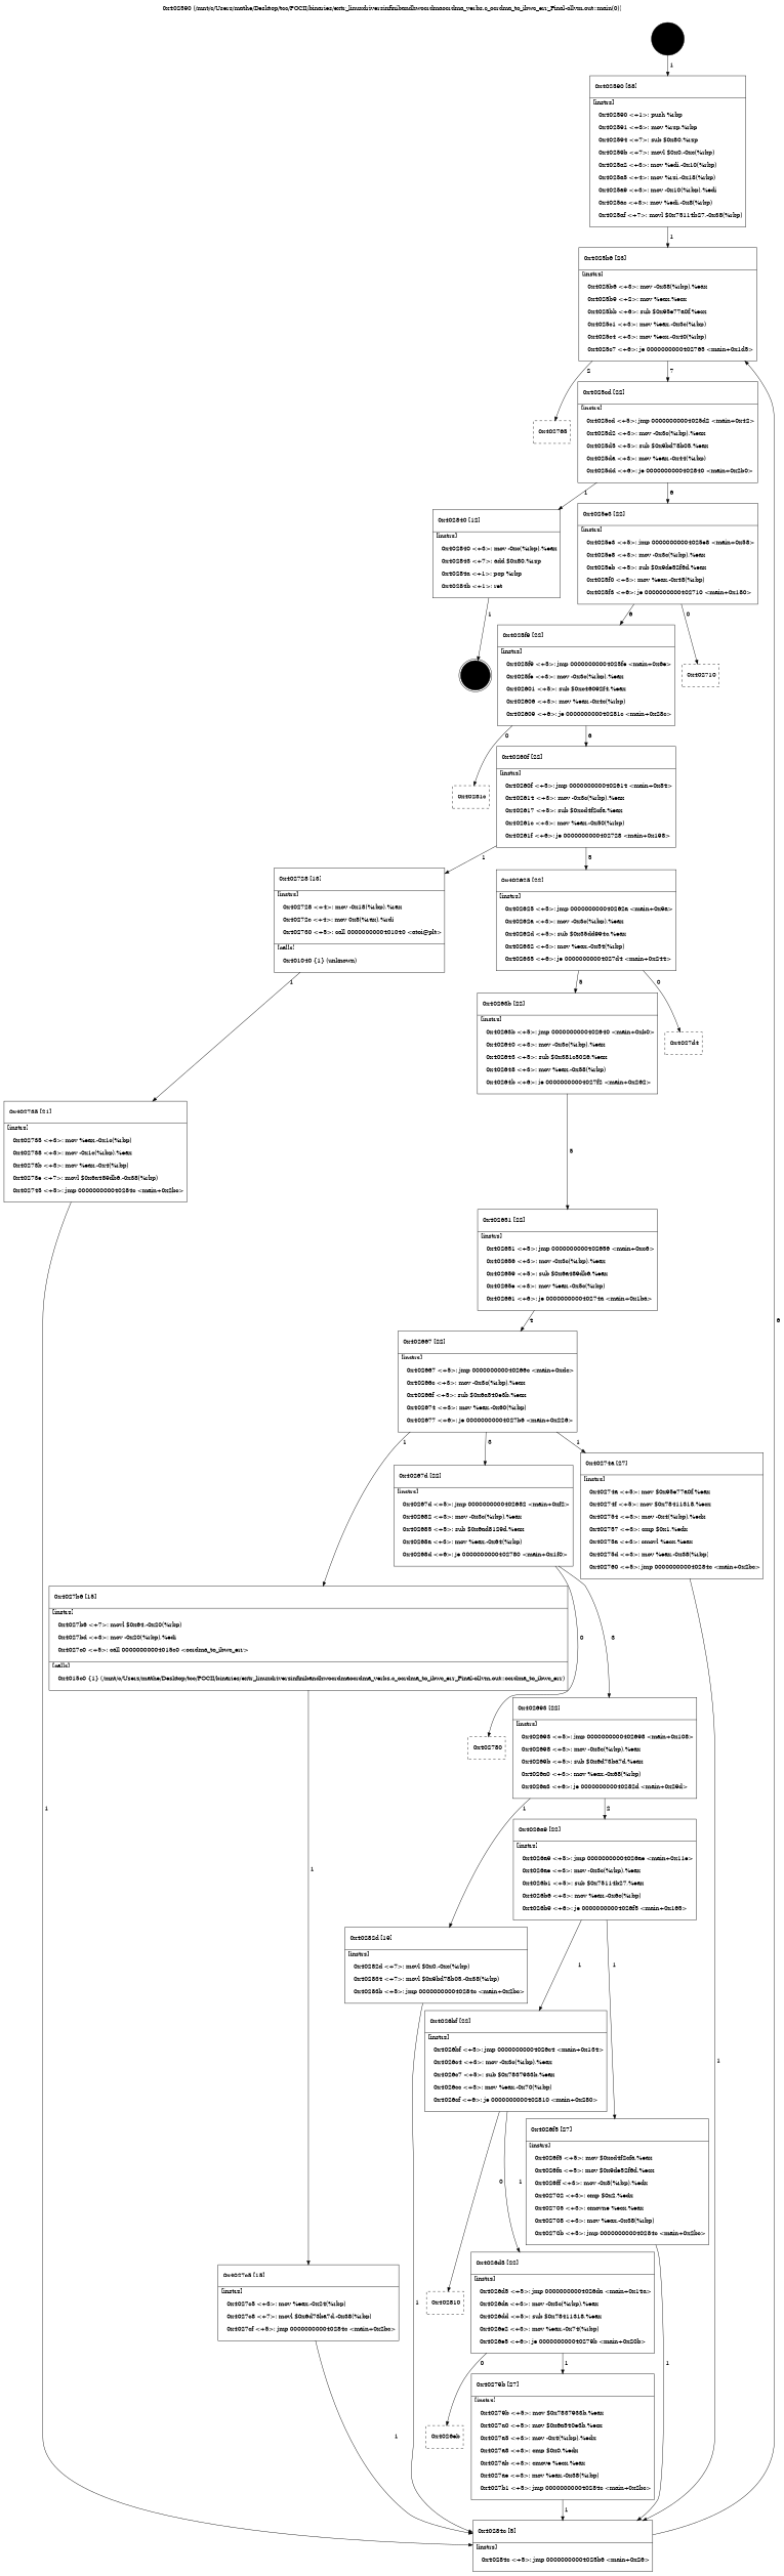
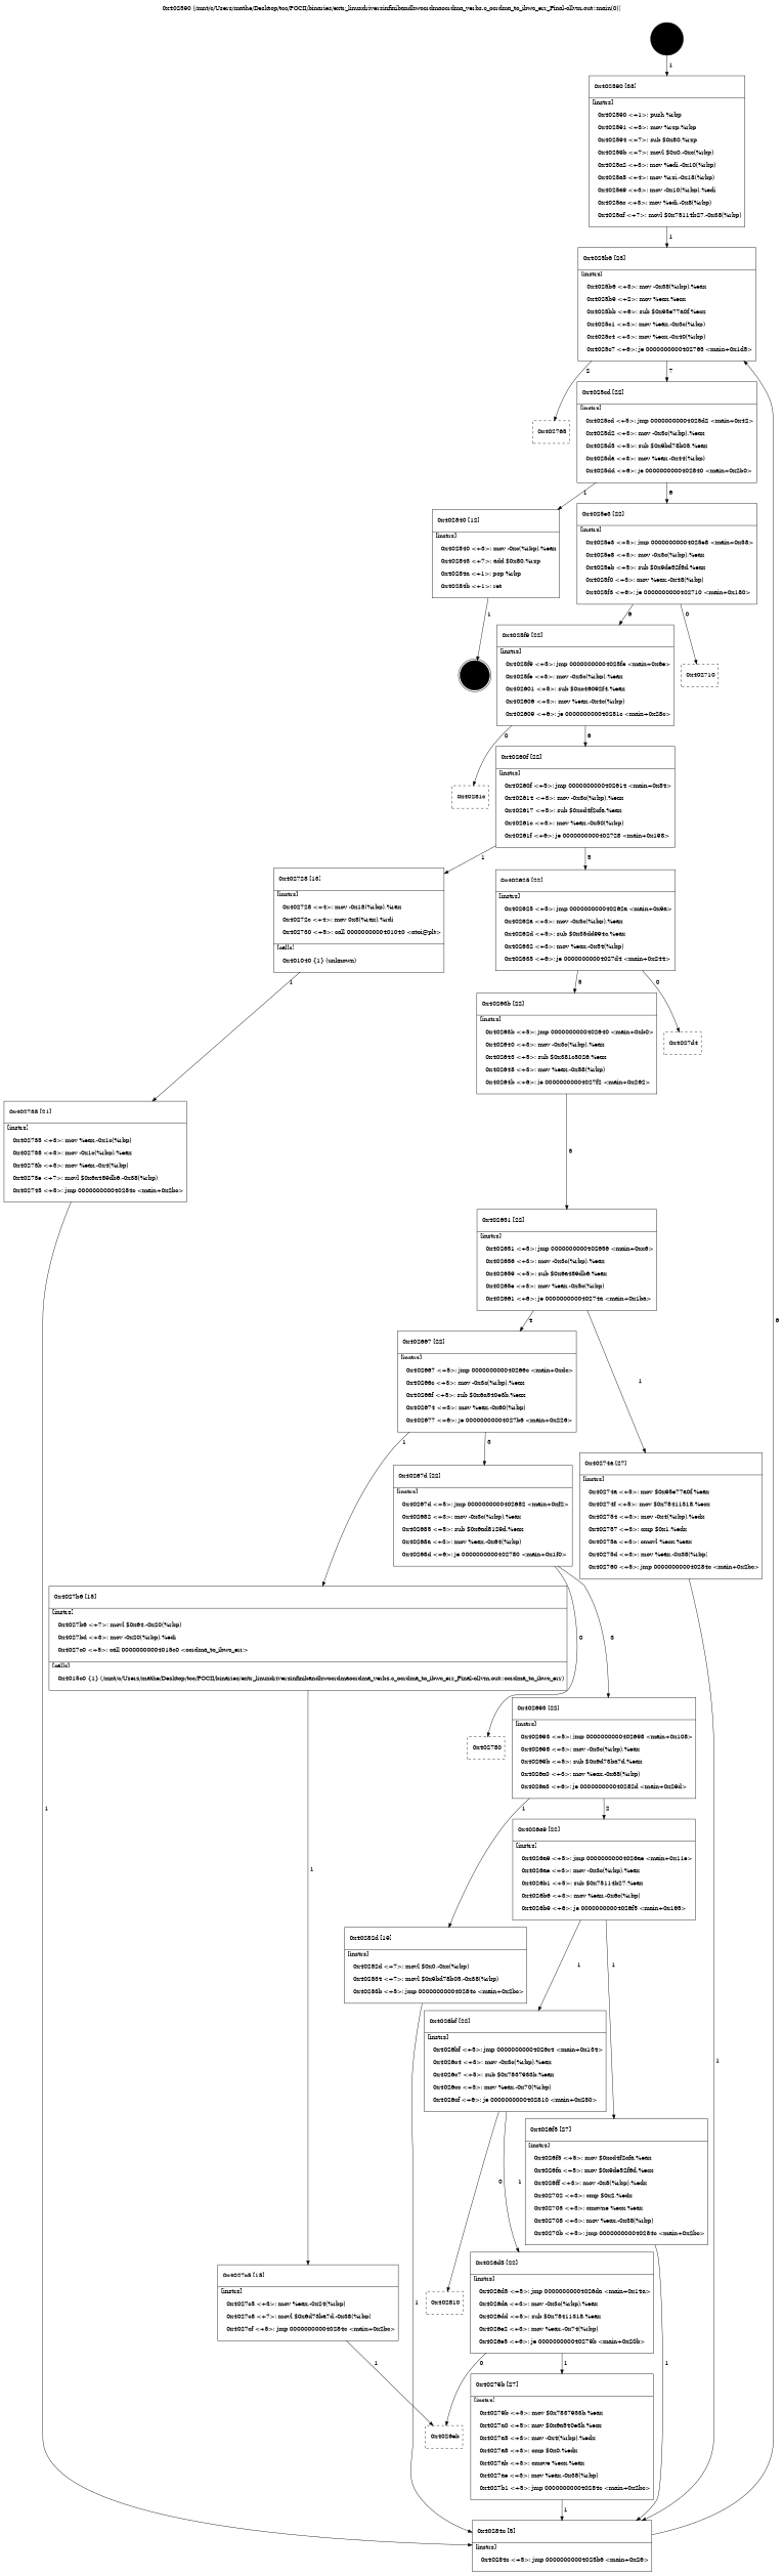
  digraph {
    label="0x402590 (/mnt/c/Users/mathe/Desktop/tcc/POCII/binaries/extr_linuxdriversinfinibandhwocrdmaocrdma_verbs.c_ocrdma_to_ibwc_err_Final-ollvm.out::main(0))"
    labelloc=t
    node [shape=record]
    Entry [fillcolor=black height=0.3 shape=circle style=filled width=0.3]
    n2 [label="{\n     0x402590 [38]\l\n     | [instrs]\l\n     &nbsp;&nbsp;0x402590 \<+1\>: push %rbp\l\n     &nbsp;&nbsp;0x402591 \<+3\>: mov %rsp,%rbp\l\n     &nbsp;&nbsp;0x402594 \<+7\>: sub $0x80,%rsp\l\n     &nbsp;&nbsp;0x40259b \<+7\>: movl $0x0,-0xc(%rbp)\l\n     &nbsp;&nbsp;0x4025a2 \<+3\>: mov %edi,-0x10(%rbp)\l\n     &nbsp;&nbsp;0x4025a5 \<+4\>: mov %rsi,-0x18(%rbp)\l\n     &nbsp;&nbsp;0x4025a9 \<+3\>: mov -0x10(%rbp),%edi\l\n     &nbsp;&nbsp;0x4025ac \<+3\>: mov %edi,-0x8(%rbp)\l\n     &nbsp;&nbsp;0x4025af \<+7\>: movl $0x75114b27,-0x38(%rbp)\l\n  }"]
    n3 [label="{\n     0x4025b6 [23]\l\n     | [instrs]\l\n     &nbsp;&nbsp;0x4025b6 \<+3\>: mov -0x38(%rbp),%eax\l\n     &nbsp;&nbsp;0x4025b9 \<+2\>: mov %eax,%ecx\l\n     &nbsp;&nbsp;0x4025bb \<+6\>: sub $0x95e77a0f,%ecx\l\n     &nbsp;&nbsp;0x4025c1 \<+3\>: mov %eax,-0x3c(%rbp)\l\n     &nbsp;&nbsp;0x4025c4 \<+3\>: mov %ecx,-0x40(%rbp)\l\n     &nbsp;&nbsp;0x4025c7 \<+6\>: je 0000000000402765 \<main+0x1d5\>\l\n  }"]
    n4 [label="{\n     0x402765\l\n  }" style=dashed]
    n5 [label="{\n     0x4025cd [22]\l\n     | [instrs]\l\n     &nbsp;&nbsp;0x4025cd \<+5\>: jmp 00000000004025d2 \<main+0x42\>\l\n     &nbsp;&nbsp;0x4025d2 \<+3\>: mov -0x3c(%rbp),%eax\l\n     &nbsp;&nbsp;0x4025d5 \<+5\>: sub $0x9bd78b05,%eax\l\n     &nbsp;&nbsp;0x4025da \<+3\>: mov %eax,-0x44(%rbp)\l\n     &nbsp;&nbsp;0x4025dd \<+6\>: je 0000000000402840 \<main+0x2b0\>\l\n  }"]
    n6 [label="{\n     0x402840 [12]\l\n     | [instrs]\l\n     &nbsp;&nbsp;0x402840 \<+3\>: mov -0xc(%rbp),%eax\l\n     &nbsp;&nbsp;0x402843 \<+7\>: add $0x80,%rsp\l\n     &nbsp;&nbsp;0x40284a \<+1\>: pop %rbp\l\n     &nbsp;&nbsp;0x40284b \<+1\>: ret\l\n  }"]
    n7 [label="{\n     0x4025e3 [22]\l\n     | [instrs]\l\n     &nbsp;&nbsp;0x4025e3 \<+5\>: jmp 00000000004025e8 \<main+0x58\>\l\n     &nbsp;&nbsp;0x4025e8 \<+3\>: mov -0x3c(%rbp),%eax\l\n     &nbsp;&nbsp;0x4025eb \<+5\>: sub $0x9de52f6d,%eax\l\n     &nbsp;&nbsp;0x4025f0 \<+3\>: mov %eax,-0x48(%rbp)\l\n     &nbsp;&nbsp;0x4025f3 \<+6\>: je 0000000000402710 \<main+0x180\>\l\n  }"]
    Exit [fillcolor=black height=0.3 peripheries=2 shape=circle style=filled width=0.3]
    n9 [label="{\n     0x402710\l\n  }" style=dashed]
    n10 [label="{\n     0x4025f9 [22]\l\n     | [instrs]\l\n     &nbsp;&nbsp;0x4025f9 \<+5\>: jmp 00000000004025fe \<main+0x6e\>\l\n     &nbsp;&nbsp;0x4025fe \<+3\>: mov -0x3c(%rbp),%eax\l\n     &nbsp;&nbsp;0x402601 \<+5\>: sub $0xc46092f4,%eax\l\n     &nbsp;&nbsp;0x402606 \<+3\>: mov %eax,-0x4c(%rbp)\l\n     &nbsp;&nbsp;0x402609 \<+6\>: je 000000000040281c \<main+0x28c\>\l\n  }"]
    n11 [label="{\n     0x40281c\l\n  }" style=dashed]
    n12 [label="{\n     0x40260f [22]\l\n     | [instrs]\l\n     &nbsp;&nbsp;0x40260f \<+5\>: jmp 0000000000402614 \<main+0x84\>\l\n     &nbsp;&nbsp;0x402614 \<+3\>: mov -0x3c(%rbp),%eax\l\n     &nbsp;&nbsp;0x402617 \<+5\>: sub $0xcd4f2cfa,%eax\l\n     &nbsp;&nbsp;0x40261c \<+3\>: mov %eax,-0x50(%rbp)\l\n     &nbsp;&nbsp;0x40261f \<+6\>: je 0000000000402728 \<main+0x198\>\l\n  }"]
    n13 [label="{\n     0x4027c5 [15]\l\n     | [instrs]\l\n     &nbsp;&nbsp;0x4027c5 \<+3\>: mov %eax,-0x24(%rbp)\l\n     &nbsp;&nbsp;0x4027c8 \<+7\>: movl $0x6d73ba7d,-0x38(%rbp)\l\n     &nbsp;&nbsp;0x4027cf \<+5\>: jmp 000000000040284c \<main+0x2bc\>\l\n  }"]
    n14 [label="{\n     0x40284c [5]\l\n     | [instrs]\l\n     &nbsp;&nbsp;0x40284c \<+5\>: jmp 00000000004025b6 \<main+0x26\>\l\n  }"]
    n15 [label="{\n     0x402728 [13]\l\n     | [instrs]\l\n     &nbsp;&nbsp;0x402728 \<+4\>: mov -0x18(%rbp),%rax\l\n     &nbsp;&nbsp;0x40272c \<+4\>: mov 0x8(%rax),%rdi\l\n     &nbsp;&nbsp;0x402730 \<+5\>: call 0000000000401040 \<atoi@plt\>\l\n     | [calls]\l\n     &nbsp;&nbsp;0x401040 \{1\} (unknown)\l\n  }"]
    n16 [label="{\n     0x402625 [22]\l\n     | [instrs]\l\n     &nbsp;&nbsp;0x402625 \<+5\>: jmp 000000000040262a \<main+0x9a\>\l\n     &nbsp;&nbsp;0x40262a \<+3\>: mov -0x3c(%rbp),%eax\l\n     &nbsp;&nbsp;0x40262d \<+5\>: sub $0x35dd994c,%eax\l\n     &nbsp;&nbsp;0x402632 \<+3\>: mov %eax,-0x54(%rbp)\l\n     &nbsp;&nbsp;0x402635 \<+6\>: je 00000000004027d4 \<main+0x244\>\l\n  }"]
    n17 [label="{\n     0x4026eb\l\n  }" style=dashed]
    n18 [label="{\n     0x402735 [21]\l\n     | [instrs]\l\n     &nbsp;&nbsp;0x402735 \<+3\>: mov %eax,-0x1c(%rbp)\l\n     &nbsp;&nbsp;0x402738 \<+3\>: mov -0x1c(%rbp),%eax\l\n     &nbsp;&nbsp;0x40273b \<+3\>: mov %eax,-0x4(%rbp)\l\n     &nbsp;&nbsp;0x40273e \<+7\>: movl $0x6a489db6,-0x38(%rbp)\l\n     &nbsp;&nbsp;0x402745 \<+5\>: jmp 000000000040284c \<main+0x2bc\>\l\n  }"]
    n19 [label="{\n     0x4027d4\l\n  }" style=dashed]
    n20 [label="{\n     0x40263b [22]\l\n     | [instrs]\l\n     &nbsp;&nbsp;0x40263b \<+5\>: jmp 0000000000402640 \<main+0xb0\>\l\n     &nbsp;&nbsp;0x402640 \<+3\>: mov -0x3c(%rbp),%eax\l\n     &nbsp;&nbsp;0x402643 \<+5\>: sub $0x381c5026,%eax\l\n     &nbsp;&nbsp;0x402648 \<+3\>: mov %eax,-0x58(%rbp)\l\n     &nbsp;&nbsp;0x40264b \<+6\>: je 00000000004027f2 \<main+0x262\>\l\n  }"]
    n21 [label="{\n     0x40279b [27]\l\n     | [instrs]\l\n     &nbsp;&nbsp;0x40279b \<+5\>: mov $0x7837933b,%eax\l\n     &nbsp;&nbsp;0x4027a0 \<+5\>: mov $0x6a540e3b,%ecx\l\n     &nbsp;&nbsp;0x4027a5 \<+3\>: mov -0x4(%rbp),%edx\l\n     &nbsp;&nbsp;0x4027a8 \<+3\>: cmp $0x0,%edx\l\n     &nbsp;&nbsp;0x4027ab \<+3\>: cmove %ecx,%eax\l\n     &nbsp;&nbsp;0x4027ae \<+3\>: mov %eax,-0x38(%rbp)\l\n     &nbsp;&nbsp;0x4027b1 \<+5\>: jmp 000000000040284c \<main+0x2bc\>\l\n  }"]
    n22 [label="{\n     0x402651 [22]\l\n     | [instrs]\l\n     &nbsp;&nbsp;0x402651 \<+5\>: jmp 0000000000402656 \<main+0xc6\>\l\n     &nbsp;&nbsp;0x402656 \<+3\>: mov -0x3c(%rbp),%eax\l\n     &nbsp;&nbsp;0x402659 \<+5\>: sub $0x6a489db6,%eax\l\n     &nbsp;&nbsp;0x40265e \<+3\>: mov %eax,-0x5c(%rbp)\l\n     &nbsp;&nbsp;0x402661 \<+6\>: je 000000000040274a \<main+0x1ba\>\l\n  }"]
    n23 [label="{\n     0x4026d5 [22]\l\n     | [instrs]\l\n     &nbsp;&nbsp;0x4026d5 \<+5\>: jmp 00000000004026da \<main+0x14a\>\l\n     &nbsp;&nbsp;0x4026da \<+3\>: mov -0x3c(%rbp),%eax\l\n     &nbsp;&nbsp;0x4026dd \<+5\>: sub $0x78411318,%eax\l\n     &nbsp;&nbsp;0x4026e2 \<+3\>: mov %eax,-0x74(%rbp)\l\n     &nbsp;&nbsp;0x4026e5 \<+6\>: je 000000000040279b \<main+0x20b\>\l\n  }"]
    n24 [label="{\n     0x40274a [27]\l\n     | [instrs]\l\n     &nbsp;&nbsp;0x40274a \<+5\>: mov $0x95e77a0f,%eax\l\n     &nbsp;&nbsp;0x40274f \<+5\>: mov $0x78411318,%ecx\l\n     &nbsp;&nbsp;0x402754 \<+3\>: mov -0x4(%rbp),%edx\l\n     &nbsp;&nbsp;0x402757 \<+3\>: cmp $0x1,%edx\l\n     &nbsp;&nbsp;0x40275a \<+3\>: cmovl %ecx,%eax\l\n     &nbsp;&nbsp;0x40275d \<+3\>: mov %eax,-0x38(%rbp)\l\n     &nbsp;&nbsp;0x402760 \<+5\>: jmp 000000000040284c \<main+0x2bc\>\l\n  }"]
    n25 [label="{\n     0x402667 [22]\l\n     | [instrs]\l\n     &nbsp;&nbsp;0x402667 \<+5\>: jmp 000000000040266c \<main+0xdc\>\l\n     &nbsp;&nbsp;0x40266c \<+3\>: mov -0x3c(%rbp),%eax\l\n     &nbsp;&nbsp;0x40266f \<+5\>: sub $0x6a540e3b,%eax\l\n     &nbsp;&nbsp;0x402674 \<+3\>: mov %eax,-0x60(%rbp)\l\n     &nbsp;&nbsp;0x402677 \<+6\>: je 00000000004027b6 \<main+0x226\>\l\n  }"]
    n26 [label="{\n     0x402810\l\n  }" style=dashed]
    n27 [label="{\n     0x4027b6 [15]\l\n     | [instrs]\l\n     &nbsp;&nbsp;0x4027b6 \<+7\>: movl $0x64,-0x20(%rbp)\l\n     &nbsp;&nbsp;0x4027bd \<+3\>: mov -0x20(%rbp),%edi\l\n     &nbsp;&nbsp;0x4027c0 \<+5\>: call 00000000004015c0 \<ocrdma_to_ibwc_err\>\l\n     | [calls]\l\n     &nbsp;&nbsp;0x4015c0 \{1\} (/mnt/c/Users/mathe/Desktop/tcc/POCII/binaries/extr_linuxdriversinfinibandhwocrdmaocrdma_verbs.c_ocrdma_to_ibwc_err_Final-ollvm.out::ocrdma_to_ibwc_err)\l\n  }"]
    n28 [label="{\n     0x40267d [22]\l\n     | [instrs]\l\n     &nbsp;&nbsp;0x40267d \<+5\>: jmp 0000000000402682 \<main+0xf2\>\l\n     &nbsp;&nbsp;0x402682 \<+3\>: mov -0x3c(%rbp),%eax\l\n     &nbsp;&nbsp;0x402685 \<+5\>: sub $0x6ad8129d,%eax\l\n     &nbsp;&nbsp;0x40268a \<+3\>: mov %eax,-0x64(%rbp)\l\n     &nbsp;&nbsp;0x40268d \<+6\>: je 0000000000402780 \<main+0x1f0\>\l\n  }"]
    n29 [label="{\n     0x402780\l\n  }" style=dashed]
    n30 [label="{\n     0x402693 [22]\l\n     | [instrs]\l\n     &nbsp;&nbsp;0x402693 \<+5\>: jmp 0000000000402698 \<main+0x108\>\l\n     &nbsp;&nbsp;0x402698 \<+3\>: mov -0x3c(%rbp),%eax\l\n     &nbsp;&nbsp;0x40269b \<+5\>: sub $0x6d73ba7d,%eax\l\n     &nbsp;&nbsp;0x4026a0 \<+3\>: mov %eax,-0x68(%rbp)\l\n     &nbsp;&nbsp;0x4026a3 \<+6\>: je 000000000040282d \<main+0x29d\>\l\n  }"]
    n31 [label="{\n     0x40282d [19]\l\n     | [instrs]\l\n     &nbsp;&nbsp;0x40282d \<+7\>: movl $0x0,-0xc(%rbp)\l\n     &nbsp;&nbsp;0x402834 \<+7\>: movl $0x9bd78b05,-0x38(%rbp)\l\n     &nbsp;&nbsp;0x40283b \<+5\>: jmp 000000000040284c \<main+0x2bc\>\l\n  }"]
    n32 [label="{\n     0x4026a9 [22]\l\n     | [instrs]\l\n     &nbsp;&nbsp;0x4026a9 \<+5\>: jmp 00000000004026ae \<main+0x11e\>\l\n     &nbsp;&nbsp;0x4026ae \<+3\>: mov -0x3c(%rbp),%eax\l\n     &nbsp;&nbsp;0x4026b1 \<+5\>: sub $0x75114b27,%eax\l\n     &nbsp;&nbsp;0x4026b6 \<+3\>: mov %eax,-0x6c(%rbp)\l\n     &nbsp;&nbsp;0x4026b9 \<+6\>: je 00000000004026f5 \<main+0x165\>\l\n  }"]
    n33 [label="{\n     0x4026bf [22]\l\n     | [instrs]\l\n     &nbsp;&nbsp;0x4026bf \<+5\>: jmp 00000000004026c4 \<main+0x134\>\l\n     &nbsp;&nbsp;0x4026c4 \<+3\>: mov -0x3c(%rbp),%eax\l\n     &nbsp;&nbsp;0x4026c7 \<+5\>: sub $0x7837933b,%eax\l\n     &nbsp;&nbsp;0x4026cc \<+3\>: mov %eax,-0x70(%rbp)\l\n     &nbsp;&nbsp;0x4026cf \<+6\>: je 0000000000402810 \<main+0x280\>\l\n  }"]
    n34 [label="{\n     0x4026f5 [27]\l\n     | [instrs]\l\n     &nbsp;&nbsp;0x4026f5 \<+5\>: mov $0xcd4f2cfa,%eax\l\n     &nbsp;&nbsp;0x4026fa \<+5\>: mov $0x9de52f6d,%ecx\l\n     &nbsp;&nbsp;0x4026ff \<+3\>: mov -0x8(%rbp),%edx\l\n     &nbsp;&nbsp;0x402702 \<+3\>: cmp $0x2,%edx\l\n     &nbsp;&nbsp;0x402705 \<+3\>: cmovne %ecx,%eax\l\n     &nbsp;&nbsp;0x402708 \<+3\>: mov %eax,-0x38(%rbp)\l\n     &nbsp;&nbsp;0x40270b \<+5\>: jmp 000000000040284c \<main+0x2bc\>\l\n  }"]
    Entry -> n2 [label=" 1"]
    n2 -> n3 [label=" 1"]
    n3 -> n4 [label=" 2"]
    n3 -> n5 [label=" 7"]
    n5 -> n6 [label=" 1"]
    n5 -> n7 [label=" 6"]
    n6 -> Exit [label=" 1"]
    n7 -> n9 [label=" 0"]
    n7 -> n10 [label=" 6"]
    n10 -> n11 [label=" 0"]
    n10 -> n12 [label=" 6"]
    n12 -> n15 [label=" 1"]
    n12 -> n16 [label=" 5"]
-   n13 -> n14 [label=" 1"]
+   n13 -> n17 [label=" 1"]
    n14 -> n3 [label=" 6"]
    n15 -> n18 [label=" 1"]
    n16 -> n19 [label=" 0"]
    n16 -> n20 [label=" 5"]
    n18 -> n14 [label=" 1"]
    n20 -> n22 [label=" 5"]
    n21 -> n14 [label=" 1"]
-   n25 -> n24 [label=" 1"]
+   n22 -> n24 [label=" 1"]
    n22 -> n25 [label=" 4"]
    n23 -> n17 [label=" 0"]
    n23 -> n21 [label=" 1"]
    n24 -> n14 [label=" 1"]
    n25 -> n27 [label=" 1"]
    n25 -> n28 [label=" 3"]
    n27 -> n13 [label=" 1"]
    n28 -> n29 [label=" 0"]
    n28 -> n30 [label=" 3"]
    n30 -> n31 [label=" 1"]
    n30 -> n32 [label=" 2"]
    n31 -> n14 [label=" 1"]
    n32 -> n33 [label=" 1"]
    n32 -> n34 [label=" 1"]
    n33 -> n23 [label=" 1"]
    n33 -> n26 [label=" 0"]
    n34 -> n14 [label=" 1"]
  }
